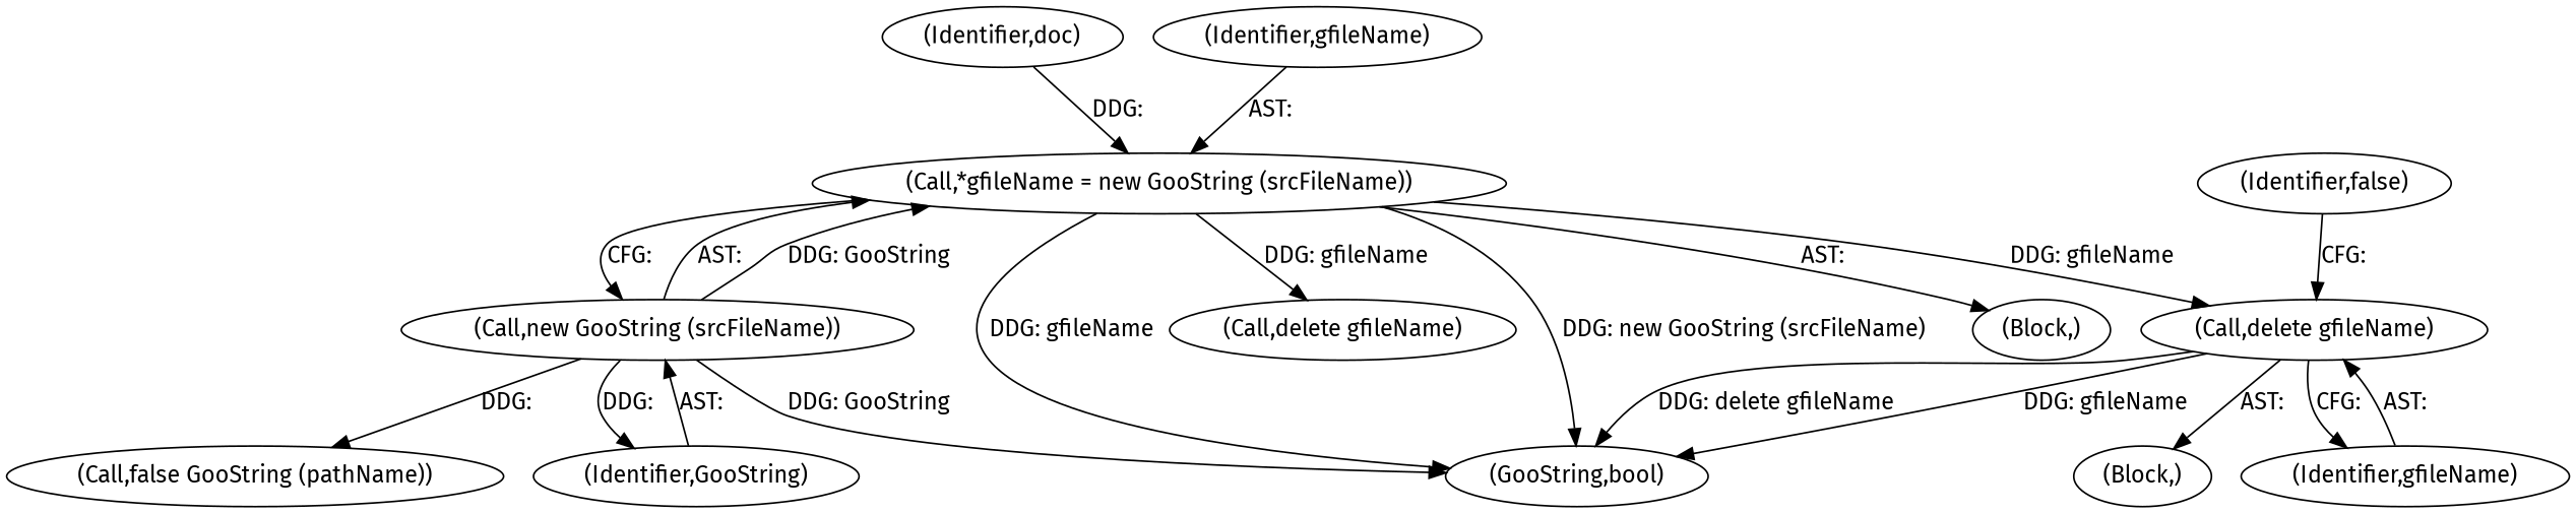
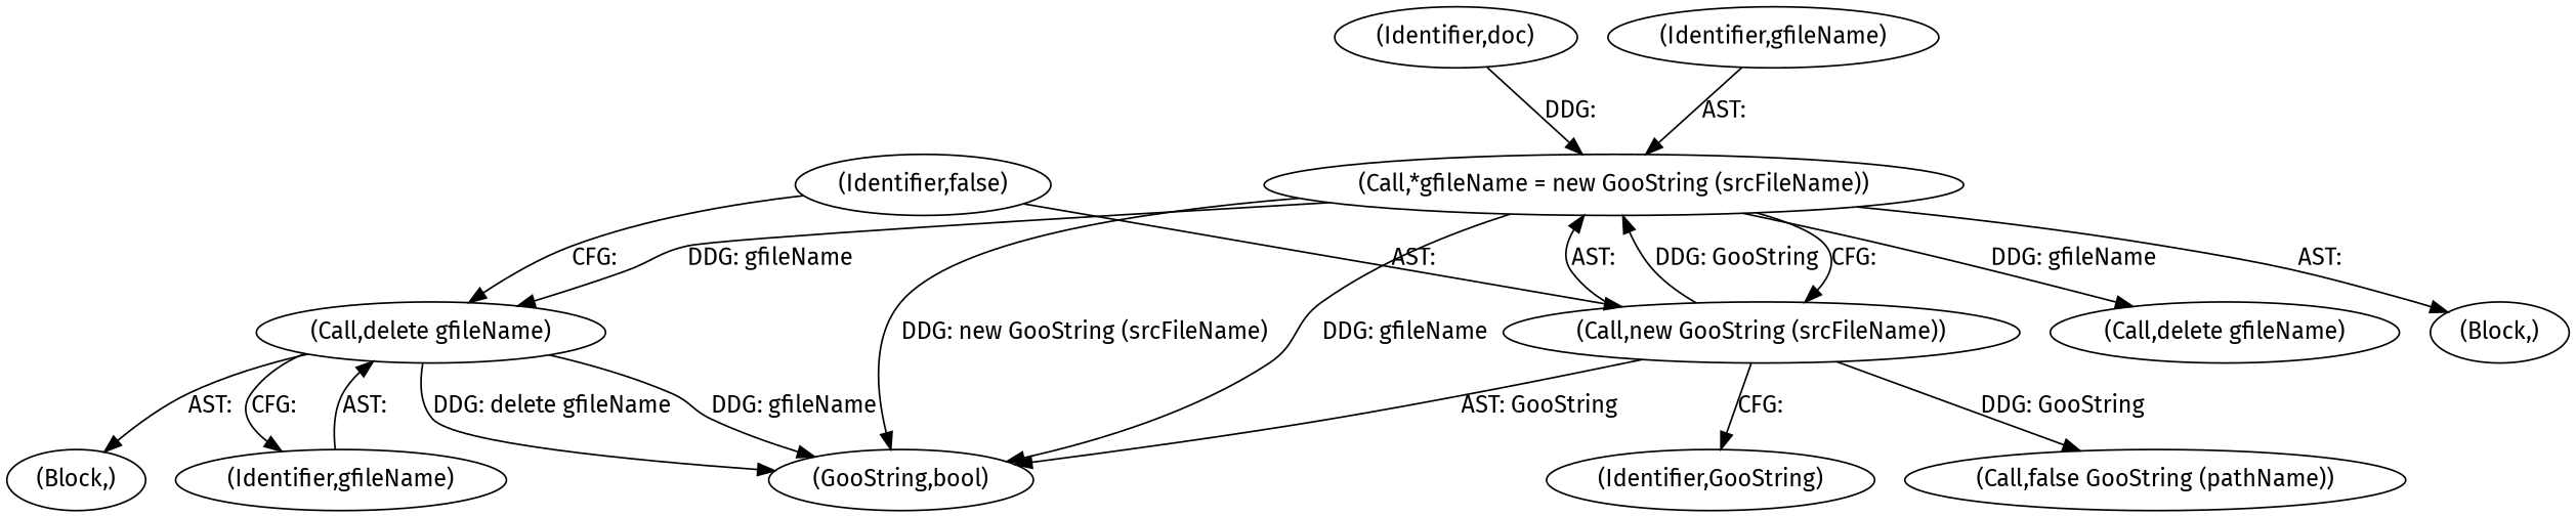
  digraph {
    fontname="Fira Sans"
    node [fontname="Fira Sans"]
    edge [fontname="Fira Sans"]
    n1 [label="(Call,delete gfileName)"]
    n2 [label="(Identifier,gfileName)"]
    n3 [label="(GooString,bool)"]
    n4 [label="(Block,)"]
    n5 [label="(Call,*gfileName = new GooString (srcFileName))"]
    n6 [label="(Call,new GooString (srcFileName))"]
    n7 [label="(Call,delete gfileName)"]
    n8 [label="(Block,)"]
    n9 [label="(Identifier,GooString)"]
    n10 [label="(Call,false GooString (pathName))"]
    n11 [label="(Identifier,false)"]
    n12 [label="(Identifier,doc)"]
    n13 [label="(Identifier,gfileName)"]
    n1 -> n2 [label="CFG: "]
    n1 -> n3 [label="DDG: delete gfileName"]
    n1 -> n3 [label="DDG: gfileName"]
    n1 -> n4 [label="AST: "]
    n2 -> n1 [label="AST: "]
    n5 -> n1 [label="DDG: gfileName"]
    n5 -> n3 [label="DDG: new GooString (srcFileName)"]
    n5 -> n3 [label="DDG: gfileName"]
    n5 -> n6 [label="CFG: "]
    n5 -> n7 [label="DDG: gfileName"]
    n5 -> n8 [label="AST: "]
-   n6 -> n3 [label="DDG: GooString"]
+   n6 -> n3 [label="AST: GooString"]
    n6 -> n5 [label="AST: "]
    n6 -> n5 [label="DDG: GooString"]
-   n6 -> n9 [label="DDG: "]
-   n6 -> n10 [label="DDG: "]
-   n9 -> n6 [label="AST: "]
+   n6 -> n9 [label="CFG: "]
+   n6 -> n10 [label="DDG: GooString"]
+   n11 -> n6 [label="AST: "]
    n11 -> n1 [label="CFG: "]
    n12 -> n5 [label="DDG: "]
    n13 -> n5 [label="AST: "]
  }
